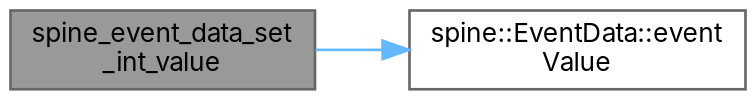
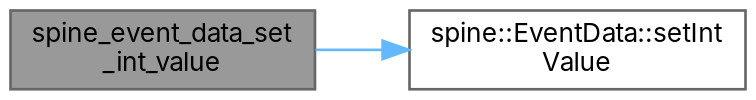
  digraph {
    rankdir=LR
    fontname=Inter
    node [fontname=Inter fontsize=10 shape=box style=filled]
    n1 [color=gray40 fillcolor=grey60 fontcolor=black height=0.2 label="spine_event_data_set\l_int_value" width=0.4]
-   n2 [color=grey40 fillcolor=white height=0.2 label="spine::EventData::event\lValue" width=0.4]
+   n2 [color=grey40 fillcolor=white height=0.2 label="spine::EventData::setInt\lValue" width=0.4]
    n1 -> n2 [color=steelblue1 fontname=Inter fontsize=10 labelfontname=Helvetica labelfontsize=10 style=solid]
  }
